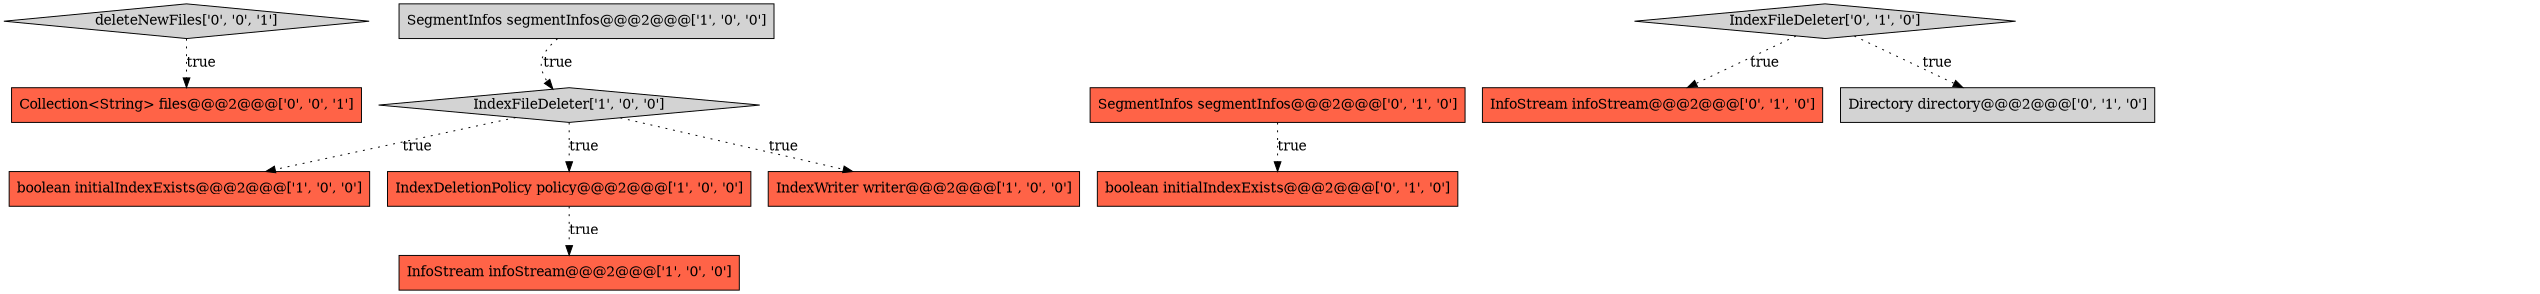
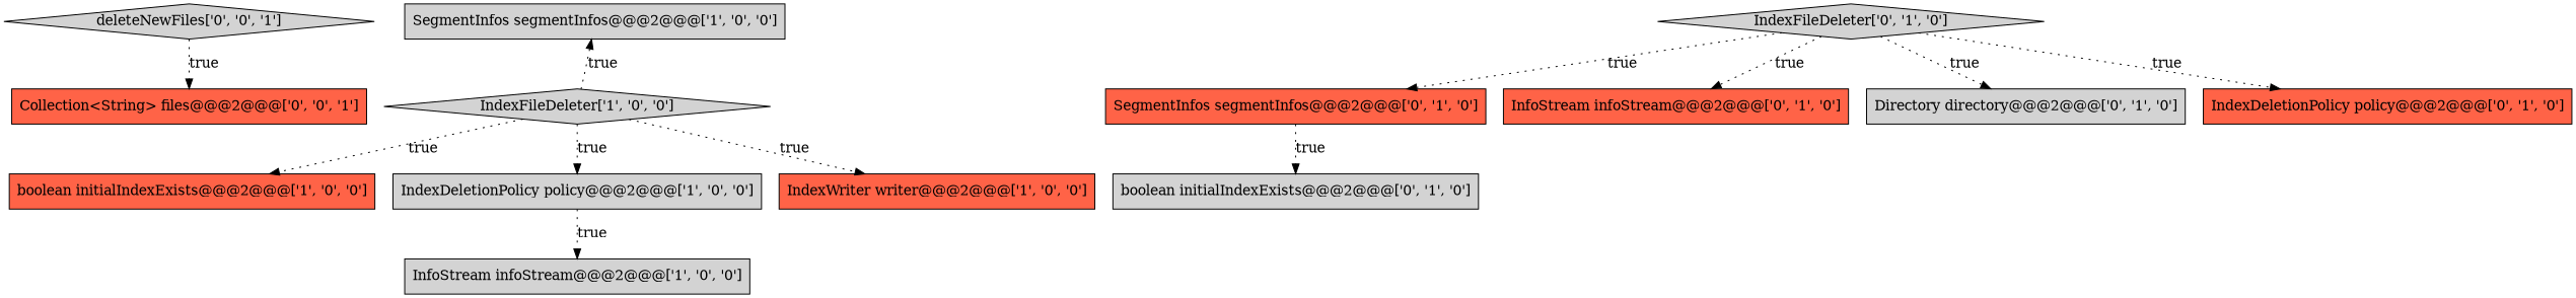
  digraph {
    node [fillcolor=tomato shape=box style=filled]
    edge [style=dotted]
    n1 [label="Collection<String> files@@@2@@@['0', '0', '1']"]
    n2 [fillcolor=lightgray label="SegmentInfos segmentInfos@@@2@@@['1', '0', '0']"]
    n3 [fillcolor=lightgray label="IndexFileDeleter['1', '0', '0']" shape=diamond]
    n4 [label="boolean initialIndexExists@@@2@@@['1', '0', '0']"]
-   n5 [label="IndexDeletionPolicy policy@@@2@@@['1', '0', '0']"]
+   n5 [fillcolor=lightgray label="IndexDeletionPolicy policy@@@2@@@['1', '0', '0']"]
    n6 [label="IndexWriter writer@@@2@@@['1', '0', '0']"]
-   n7 [label="InfoStream infoStream@@@2@@@['1', '0', '0']"]
+   n7 [fillcolor=lightgray label="InfoStream infoStream@@@2@@@['1', '0', '0']"]
    n8 [label="SegmentInfos segmentInfos@@@2@@@['0', '1', '0']"]
-   n9 [label="boolean initialIndexExists@@@2@@@['0', '1', '0']"]
+   n9 [fillcolor=lightgray label="boolean initialIndexExists@@@2@@@['0', '1', '0']"]
    n10 [fillcolor=lightgray label="IndexFileDeleter['0', '1', '0']" shape=diamond]
    n11 [label="InfoStream infoStream@@@2@@@['0', '1', '0']"]
    n12 [fillcolor=lightgray label="Directory directory@@@2@@@['0', '1', '0']"]
+   n13 [label="IndexDeletionPolicy policy@@@2@@@['0', '1', '0']"]
    n14 [fillcolor=lightgray label="deleteNewFiles['0', '0', '1']" shape=diamond]
-   n2 -> n3 [label=true]
+   n3 -> n2 [label=true]
    n3 -> n4 [label=true]
    n3 -> n5 [label=true]
    n3 -> n6 [label=true]
    n5 -> n7 [label=true]
    n8 -> n9 [label=true]
+   n10 -> n8 [label=true]
    n10 -> n11 [label=true]
    n10 -> n12 [label=true]
+   n10 -> n13 [label=true]
    n14 -> n1 [label=true]
  }
